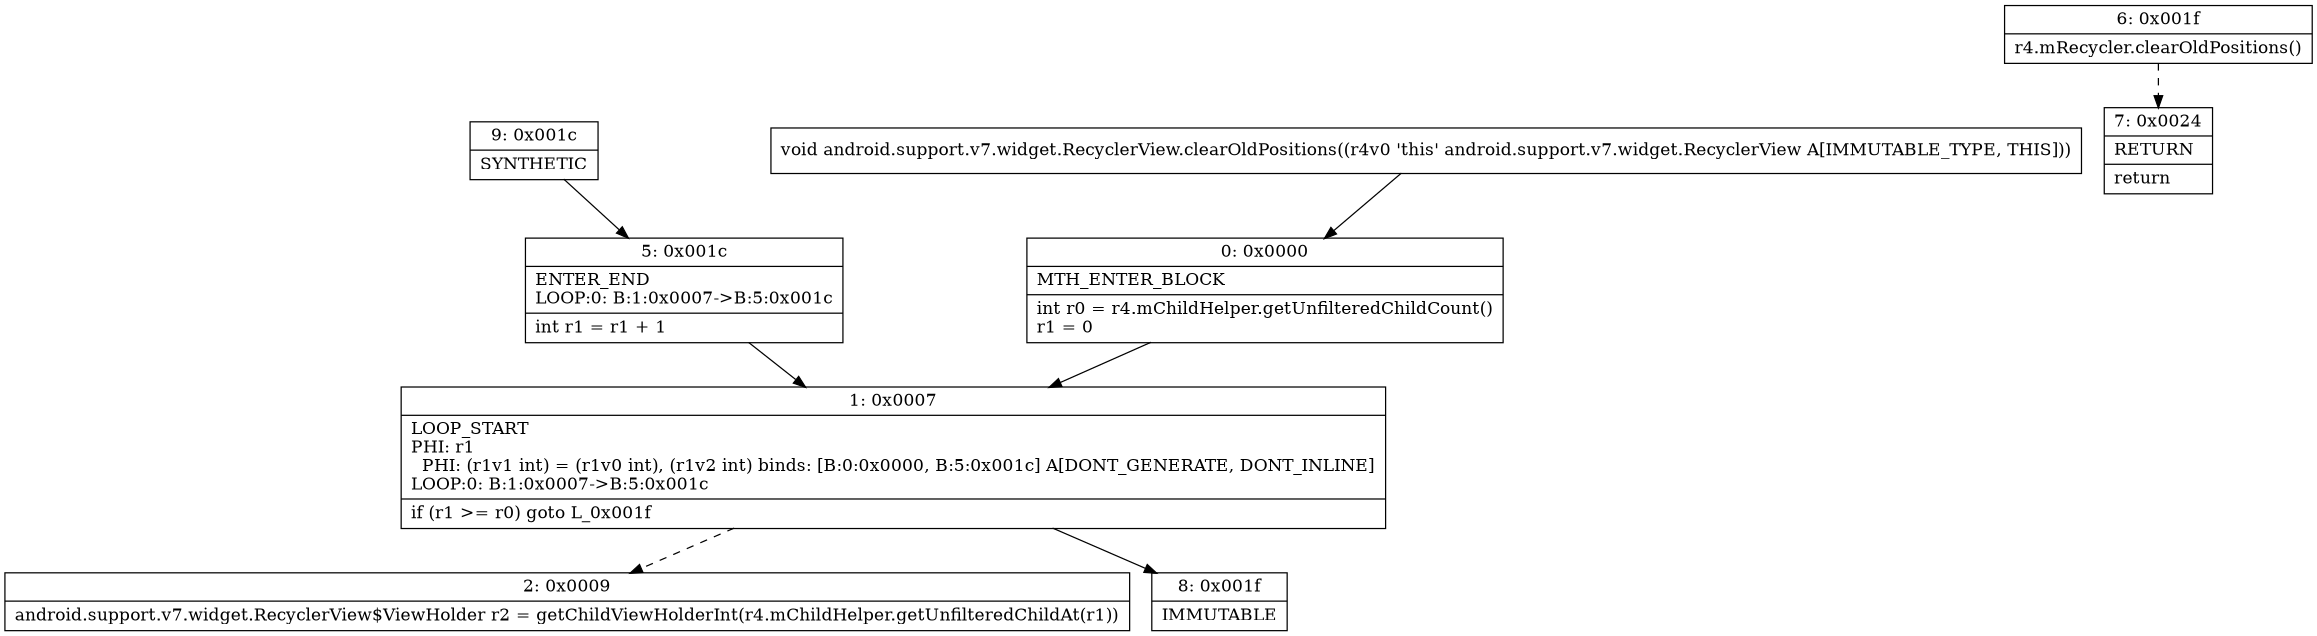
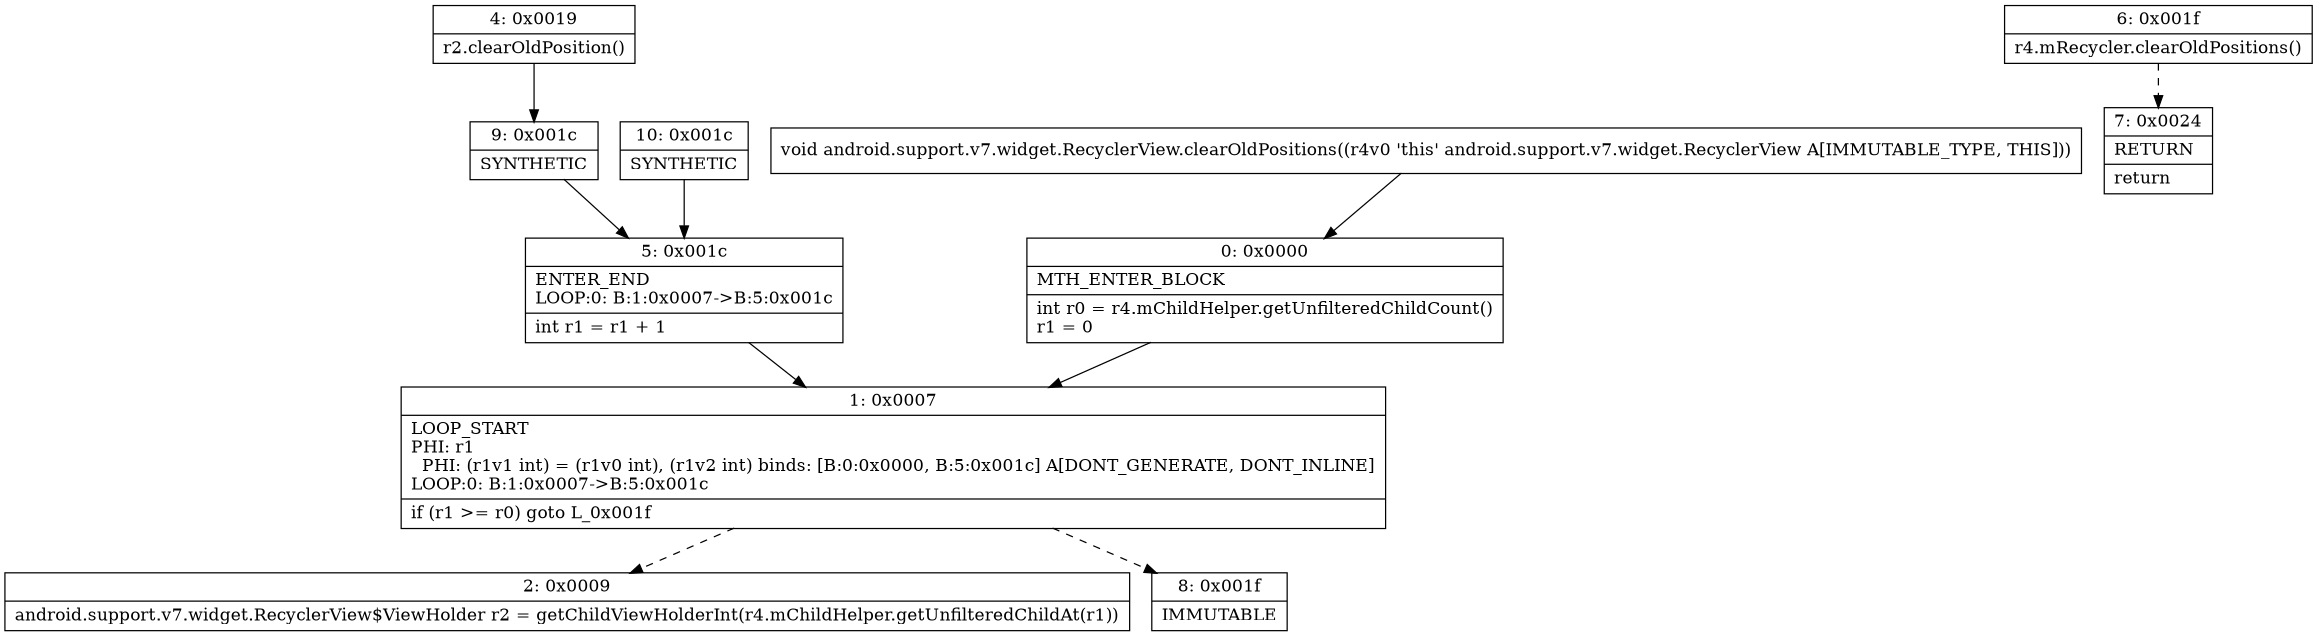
  digraph {
    node [shape=record]
    n1 [label="{0\:\ 0x0000|MTH_ENTER_BLOCK\l|int r0 = r4.mChildHelper.getUnfilteredChildCount()\lr1 = 0\l}"]
    n2 [label="{1\:\ 0x0007|LOOP_START\lPHI: r1 \l  PHI: (r1v1 int) = (r1v0 int), (r1v2 int) binds: [B:0:0x0000, B:5:0x001c] A[DONT_GENERATE, DONT_INLINE]\lLOOP:0: B:1:0x0007\-\>B:5:0x001c\l|if (r1 \>= r0) goto L_0x001f\l}"]
    n3 [label="{2\:\ 0x0009|android.support.v7.widget.RecyclerView$ViewHolder r2 = getChildViewHolderInt(r4.mChildHelper.getUnfilteredChildAt(r1))\l}"]
    n4 [label="{8\:\ 0x001f|IMMUTABLE\l}"]
+   n5 [label="{4\:\ 0x0019|r2.clearOldPosition()\l}"]
    n6 [label="{9\:\ 0x001c|SYNTHETIC\l}"]
+   n7 [label="{10\:\ 0x001c|SYNTHETIC\l}"]
    n8 [label="{5\:\ 0x001c|ENTER_END\lLOOP:0: B:1:0x0007\-\>B:5:0x001c\l|int r1 = r1 + 1\l}"]
    n9 [label="{6\:\ 0x001f|r4.mRecycler.clearOldPositions()\l}"]
    n10 [label="{7\:\ 0x0024|RETURN\l|return\l}"]
    n11 [label="{void android.support.v7.widget.RecyclerView.clearOldPositions((r4v0 'this' android.support.v7.widget.RecyclerView A[IMMUTABLE_TYPE, THIS])) }"]
    n1 -> n2
    n2 -> n3 [style=dashed]
-   n2 -> n4
+   n2 -> n4 [style=dashed]
+   n5 -> n6
    n6 -> n8
+   n7 -> n8
    n8 -> n2
    n9 -> n10 [style=dashed]
    n11 -> n1
  }
